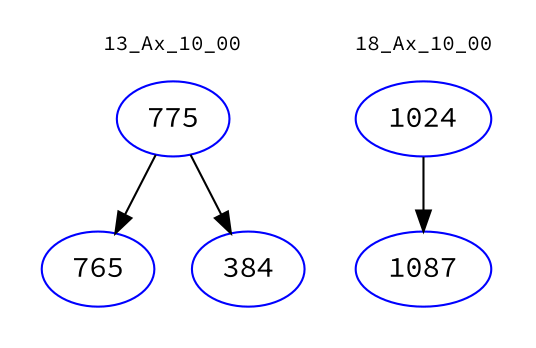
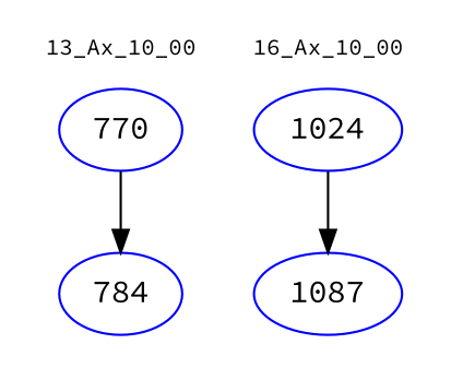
  digraph {
    fontname="Source Code Pro"
    node [color=blue fontname="Source Code Pro"]
    edge [color=black fontname="Source Code Pro"]
-   n1 [label=775]
-   n2 [label=765]
-   n3 [label=384]
+   n1 [label=770]
+   n3 [label=784]
    n4 [label=1024]
    n5 [label=1087]
    subgraph cluster_1 {
      color=white
      fontsize=10
      label="13_Ax_10_00"
      n1
-     n2
      n3
    }
    subgraph cluster_2 {
      color=white
      fontsize=10
-     label="18_Ax_10_00"
+     label="16_Ax_10_00"
      n4
      n5
    }
-   n1 -> n2
    n1 -> n3
    n4 -> n5
  }
